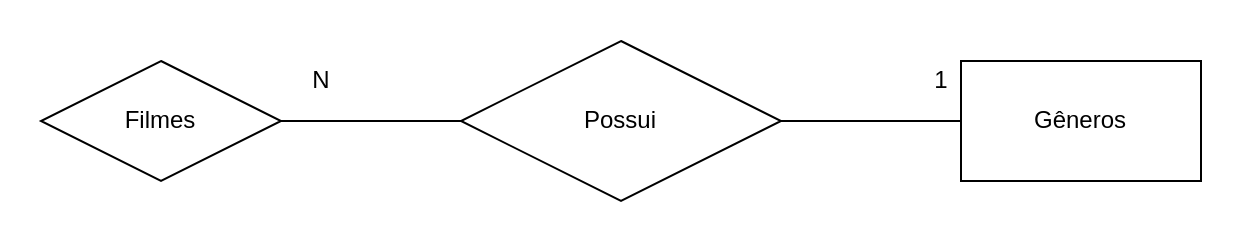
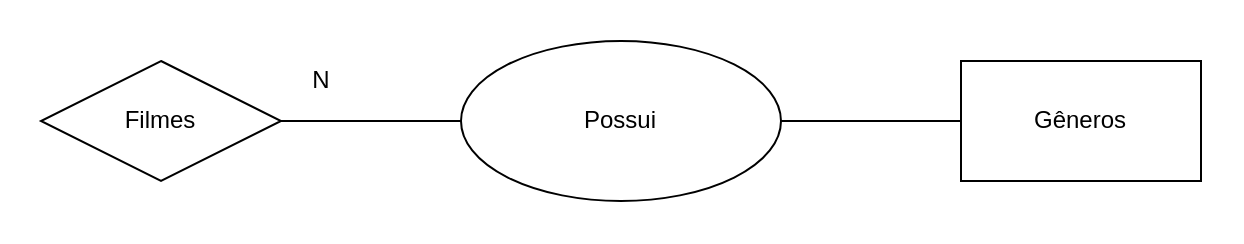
  <mxCell id="0" />
  <mxCell id="1" parent="0" />
  <mxCell id="2" style="edgeStyle=orthogonalEdgeStyle;rounded=0;orthogonalLoop=1;jettySize=auto;html=1;exitX=1;exitY=0.5;exitDx=0;exitDy=0;entryX=0;entryY=0.5;entryDx=0;entryDy=0;endArrow=none;endFill=0;" parent="1" source="3" target="5" edge="1"><mxGeometry relative="1" as="geometry" /></mxCell>
  <mxCell id="3" value="Filmes" style="rhombus;whiteSpace=wrap;html=1;" parent="1" vertex="1"><mxGeometry x="20" y="30" width="120" height="60" as="geometry" /></mxCell>
  <mxCell id="4" style="edgeStyle=orthogonalEdgeStyle;rounded=0;orthogonalLoop=1;jettySize=auto;html=1;exitX=1;exitY=0.5;exitDx=0;exitDy=0;endArrow=none;endFill=0;" parent="1" source="5" target="6" edge="1"><mxGeometry relative="1" as="geometry" /></mxCell>
- <mxCell id="5" value="Possui" style="rhombus;whiteSpace=wrap;html=1;" parent="1" vertex="1"><mxGeometry x="230" y="20" width="160" height="80" as="geometry" /></mxCell>
+ <mxCell id="5" value="Possui" style="ellipse;whiteSpace=wrap;html=1;" parent="1" vertex="1"><mxGeometry x="230" y="20" width="160" height="80" as="geometry" /></mxCell>
  <mxCell id="6" value="Gêneros" style="rounded=0;whiteSpace=wrap;html=1;" parent="1" vertex="1"><mxGeometry x="480" y="30" width="120" height="60" as="geometry" /></mxCell>
  <mxCell id="7" value="N" style="text;html=1;align=center;verticalAlign=middle;resizable=0;points=[];autosize=1;" parent="1" vertex="1"><mxGeometry x="150" y="30" width="20" height="20" as="geometry" /></mxCell>
- <mxCell id="8" value="1" style="text;html=1;align=center;verticalAlign=middle;resizable=0;points=[];autosize=1;" parent="1" vertex="1"><mxGeometry x="460" y="30" width="20" height="20" as="geometry" /></mxCell>
